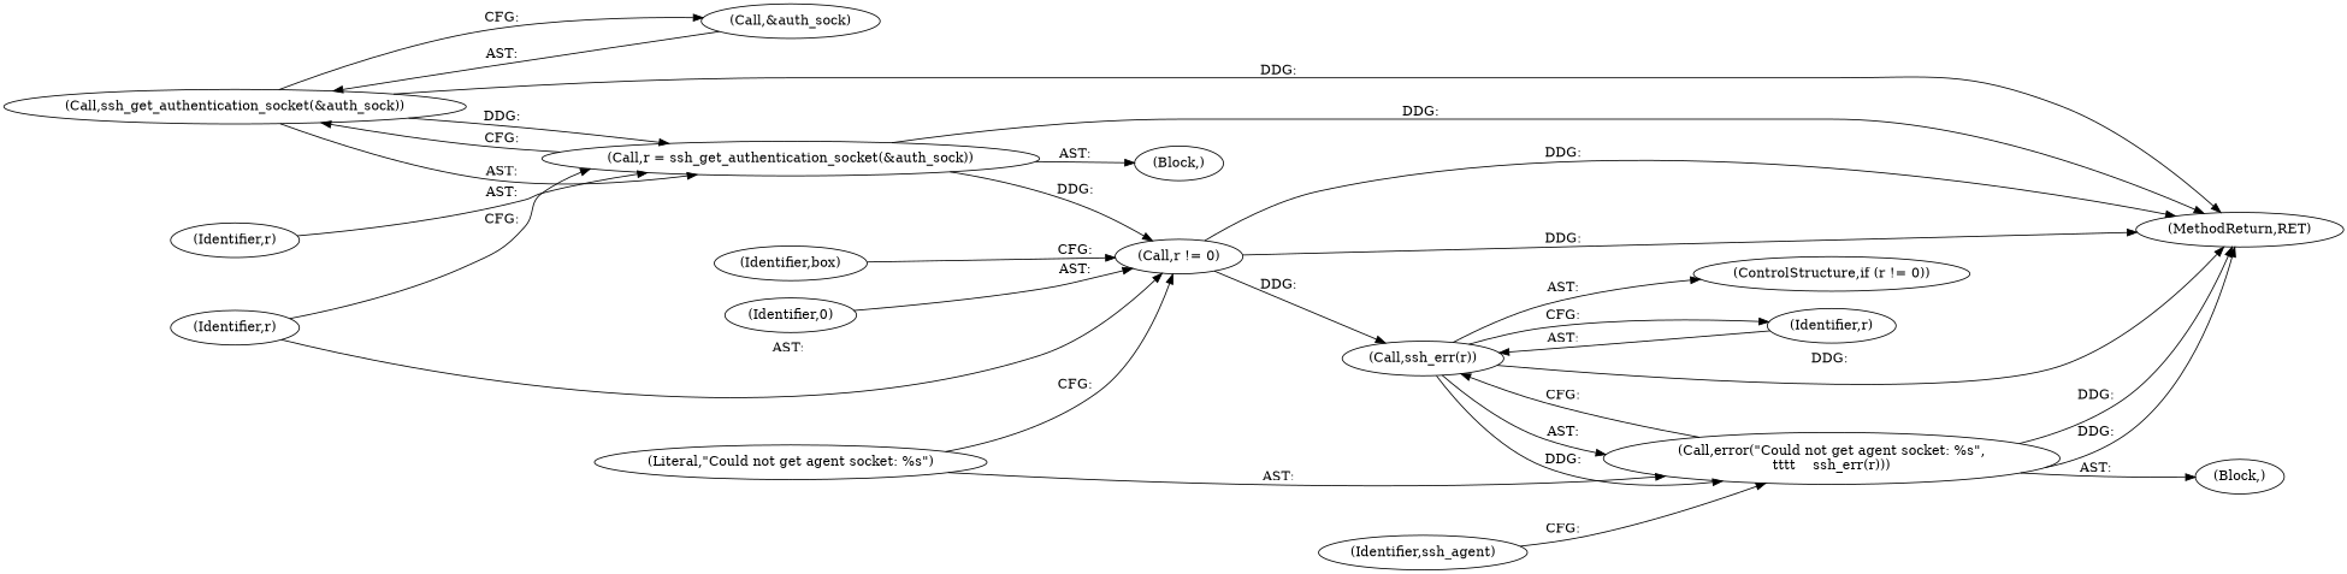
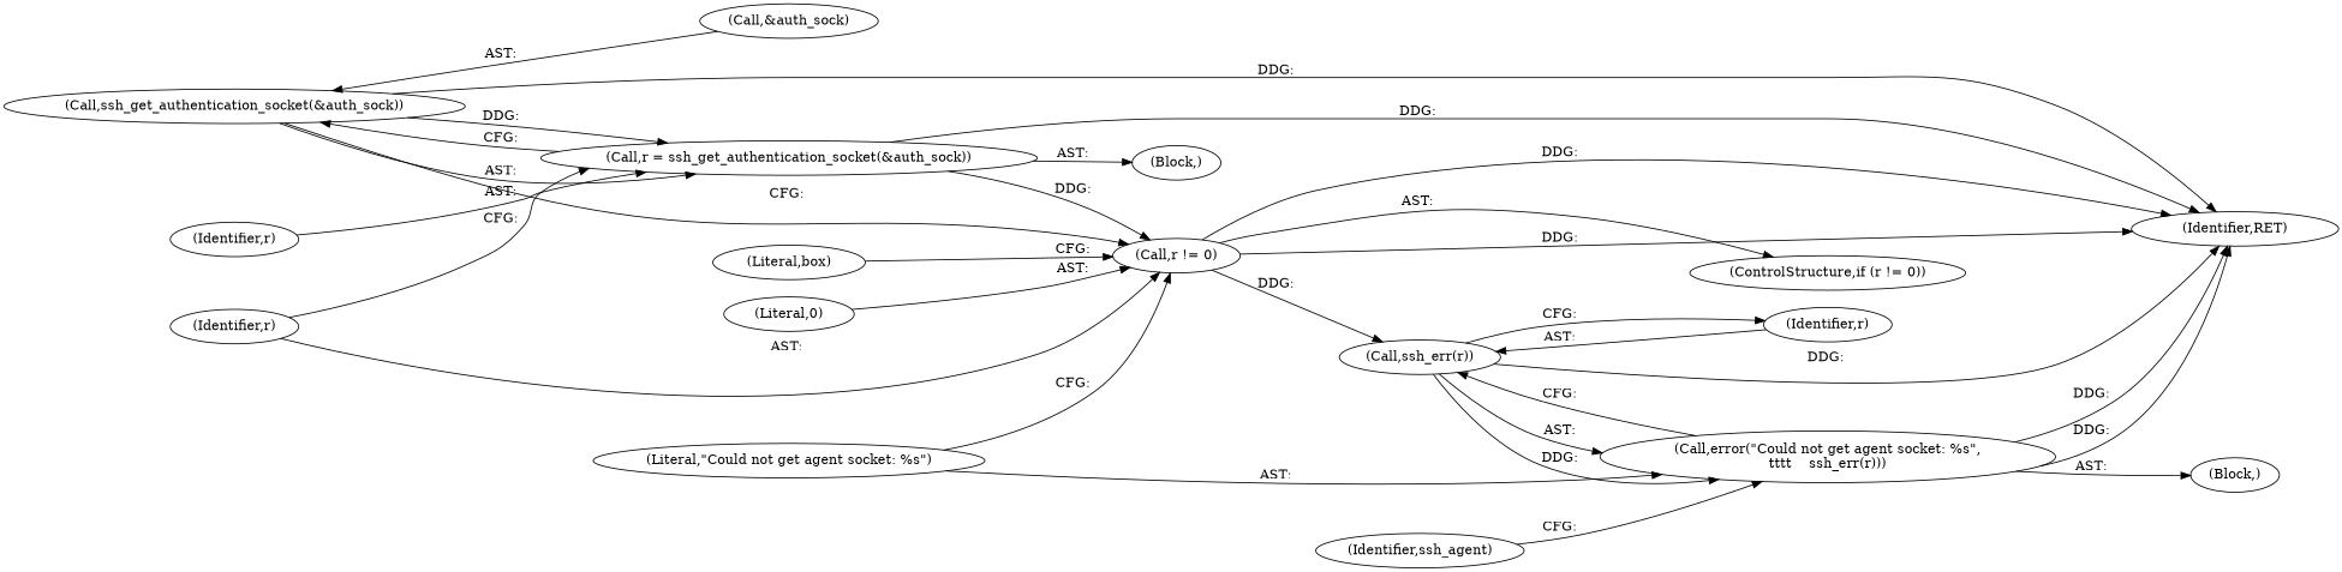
  digraph {
    rankdir=LR
    n1 [label="(Call,ssh_get_authentication_socket(&auth_sock))"]
    n2 [label="(Call,r = ssh_get_authentication_socket(&auth_sock))"]
    n3 [label="(Call,&auth_sock)"]
-   n4 [label="(MethodReturn,RET)"]
+   n4 [label="(Identifier,RET)"]
    n5 [label="(Call,r != 0)"]
    n6 [label="(Block,)"]
    n7 [label="(Call,ssh_err(r))"]
    n8 [label="(ControlStructure,if (r != 0))"]
    n9 [label="(Call,error(\"Could not get agent socket: %s\",\n\t\t\t\t    ssh_err(r)))"]
    n10 [label="(Identifier,r)"]
-   n11 [label="(Identifier,0)"]
+   n11 [label="(Literal,0)"]
    n12 [label="(Block,)"]
    n13 [label="(Identifier,r)"]
    n14 [label="(Literal,\"Could not get agent socket: %s\")"]
    n15 [label="(Identifier,ssh_agent)"]
    n16 [label="(Identifier,r)"]
-   n17 [label="(Identifier,box)"]
+   n17 [label="(Literal,box)"]
    n1 -> n2 [label="AST: "]
    n1 -> n2 [label="DDG: "]
-   n1 -> n3 [label="CFG: "]
+   n1 -> n5 [label="CFG: "]
    n1 -> n4 [label="DDG: "]
    n2 -> n1 [label="CFG: "]
    n2 -> n4 [label="DDG: "]
    n2 -> n5 [label="DDG: "]
    n2 -> n6 [label="AST: "]
    n3 -> n1 [label="AST: "]
    n5 -> n4 [label="DDG: "]
    n5 -> n4 [label="DDG: "]
    n5 -> n7 [label="DDG: "]
-   n7 -> n8 [label="AST: "]
+   n5 -> n8 [label="AST: "]
    n7 -> n4 [label="DDG: "]
    n7 -> n9 [label="AST: "]
    n7 -> n9 [label="DDG: "]
    n7 -> n10 [label="CFG: "]
    n9 -> n4 [label="DDG: "]
    n9 -> n4 [label="DDG: "]
    n9 -> n7 [label="CFG: "]
    n9 -> n12 [label="AST: "]
    n10 -> n7 [label="AST: "]
    n11 -> n5 [label="AST: "]
    n13 -> n2 [label="CFG: "]
    n13 -> n5 [label="AST: "]
    n14 -> n5 [label="CFG: "]
    n14 -> n9 [label="AST: "]
    n15 -> n9 [label="CFG: "]
    n16 -> n2 [label="AST: "]
    n17 -> n5 [label="CFG: "]
  }
